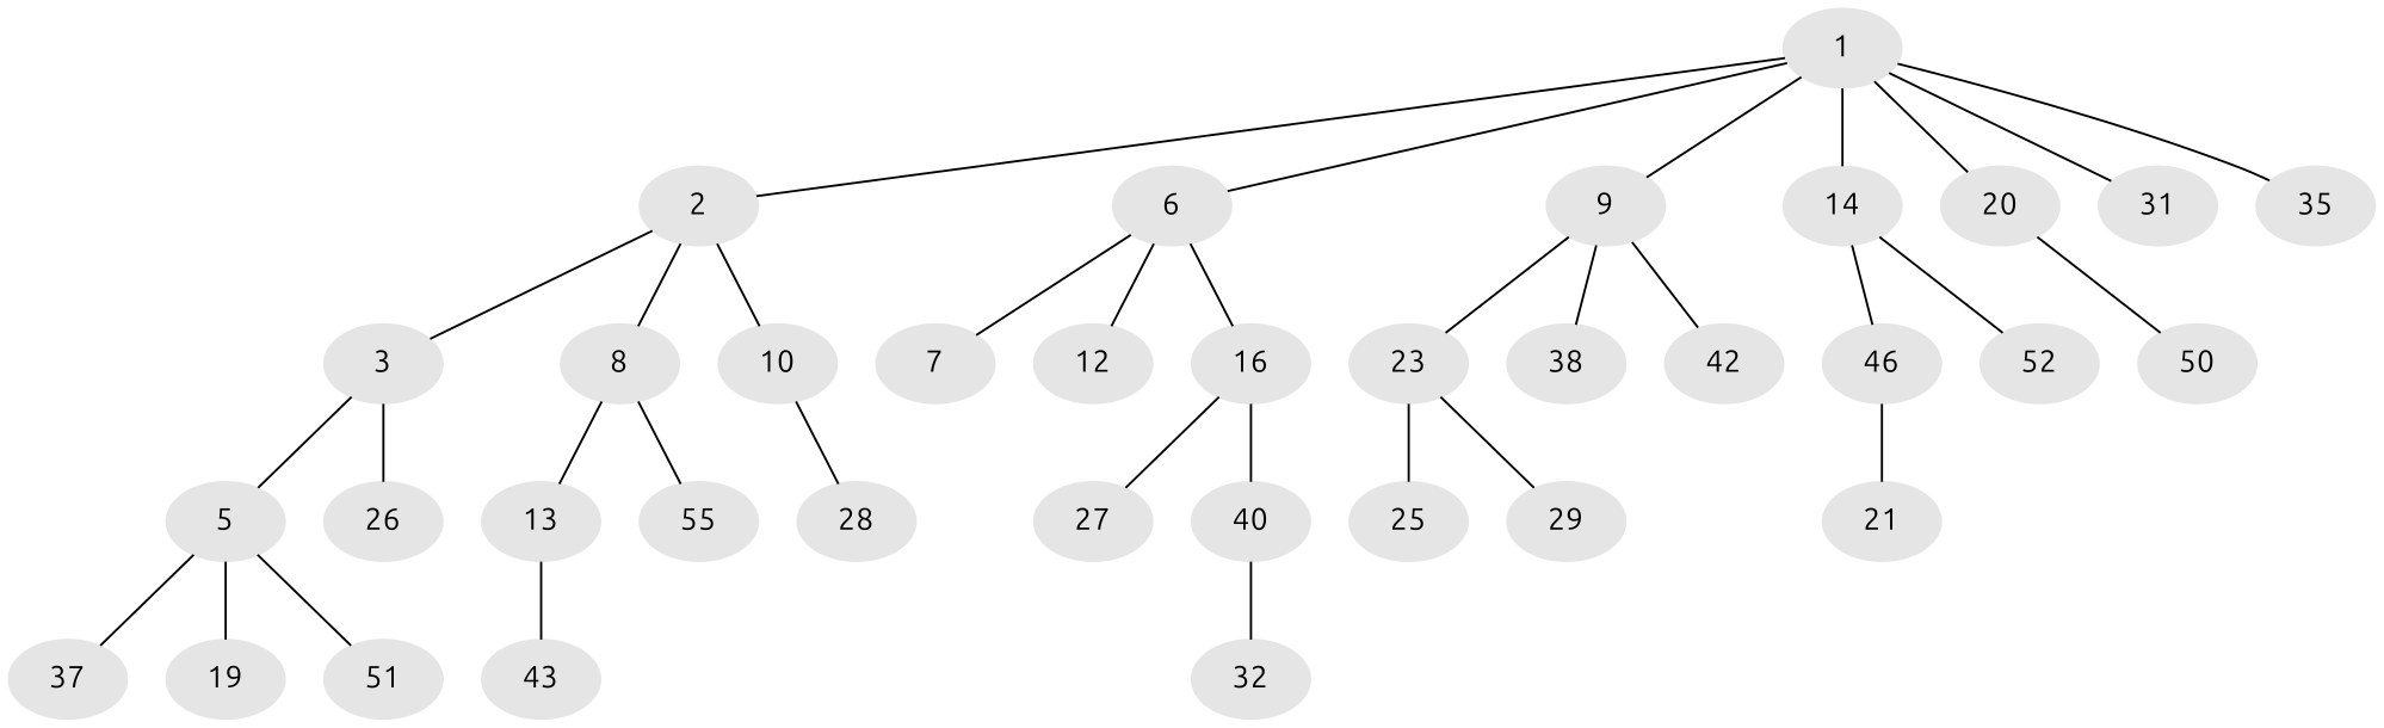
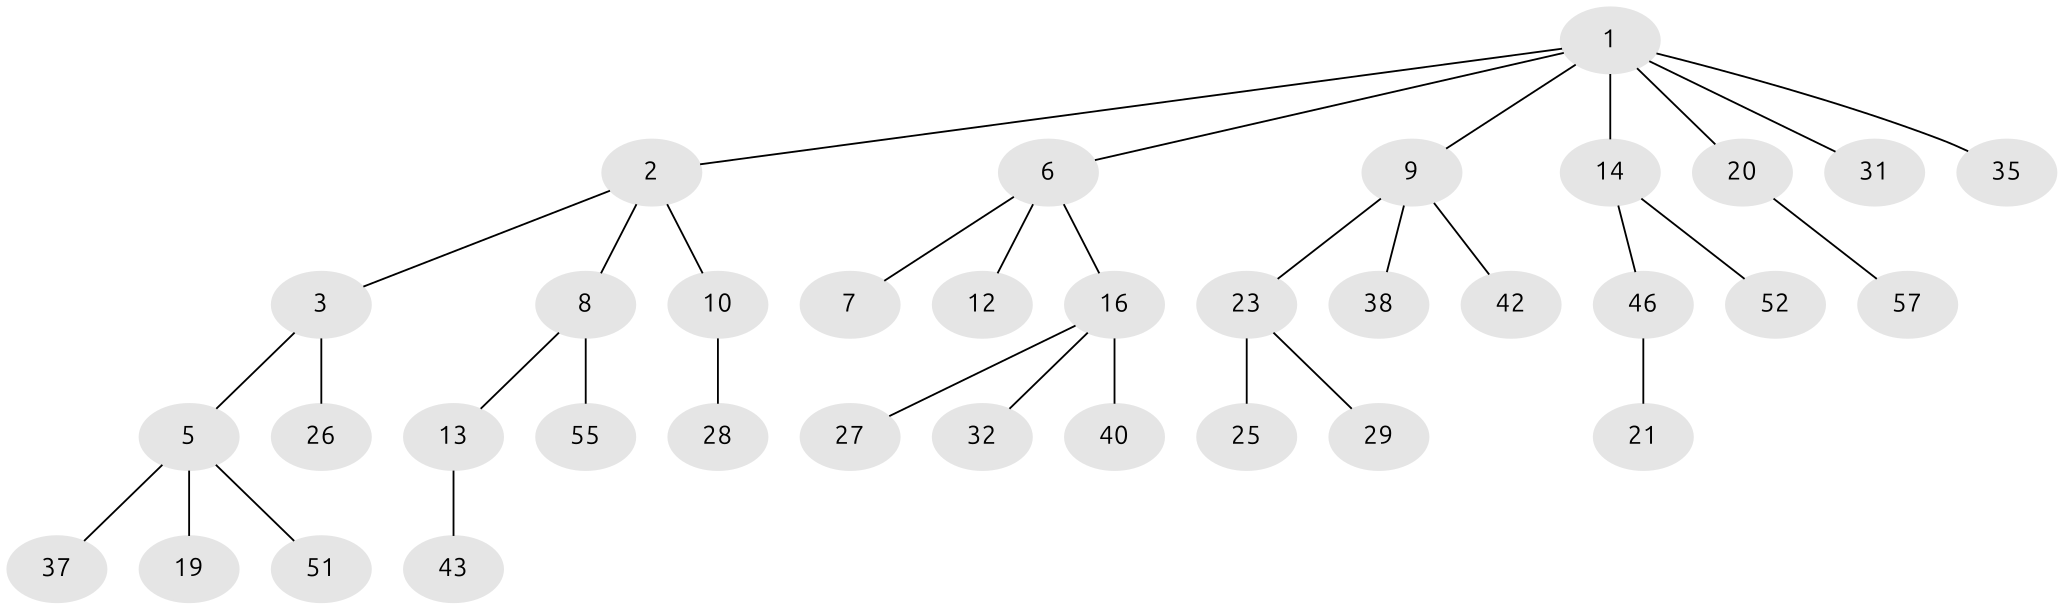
  graph {
    fontname=Ubuntu
    node [color=gray90 fontname=Ubuntu style=filled]
    edge [fontname=Ubuntu]
    1 [super="+11"]
    2 [super="+4"]
    6 [super="+39"]
    9 [super="+24"]
    14 [super="+45"]
    20
    31
    35 [super="+48"]
    3 [super="+15"]
    8 [super="+34"]
    10 [super="+19"]
    7
    12
    16 [super="+18"]
    23 [super="+41"]
    n16 [label=38 super="+38"]
    42
    46
    52
-   50 [super="+53"]
+   50 [super="+53" label=57]
    21 [super="+36"]
    5 [super="+22"]
    26
    13 [super="+17"]
    55
    28
    37 [super="+44"]
    n28 [label=19 super="+54"]
    51
    27
    32 [super="+47"]
    40
    43
    25 [super="+30"]
    29
    1 -- 2
    1 -- 6
    1 -- 9
    1 -- 14
    1 -- 20
    1 -- 31
    1 -- 35
    2 -- 3
    2 -- 8
    2 -- 10
    6 -- 7
    6 -- 12
    6 -- 16
    9 -- 23
    9 -- n16
    9 -- 42
    14 -- 46
    14 -- 52
    20 -- 50
    3 -- 5
    3 -- 26
    8 -- 13
    8 -- 55
    10 -- 28
    16 -- 27
-   40 -- 32
+   16 -- 32
    16 -- 40
    23 -- 25
    23 -- 29
    46 -- 21
    5 -- 37
    5 -- n28
    5 -- 51
    13 -- 43
  }
